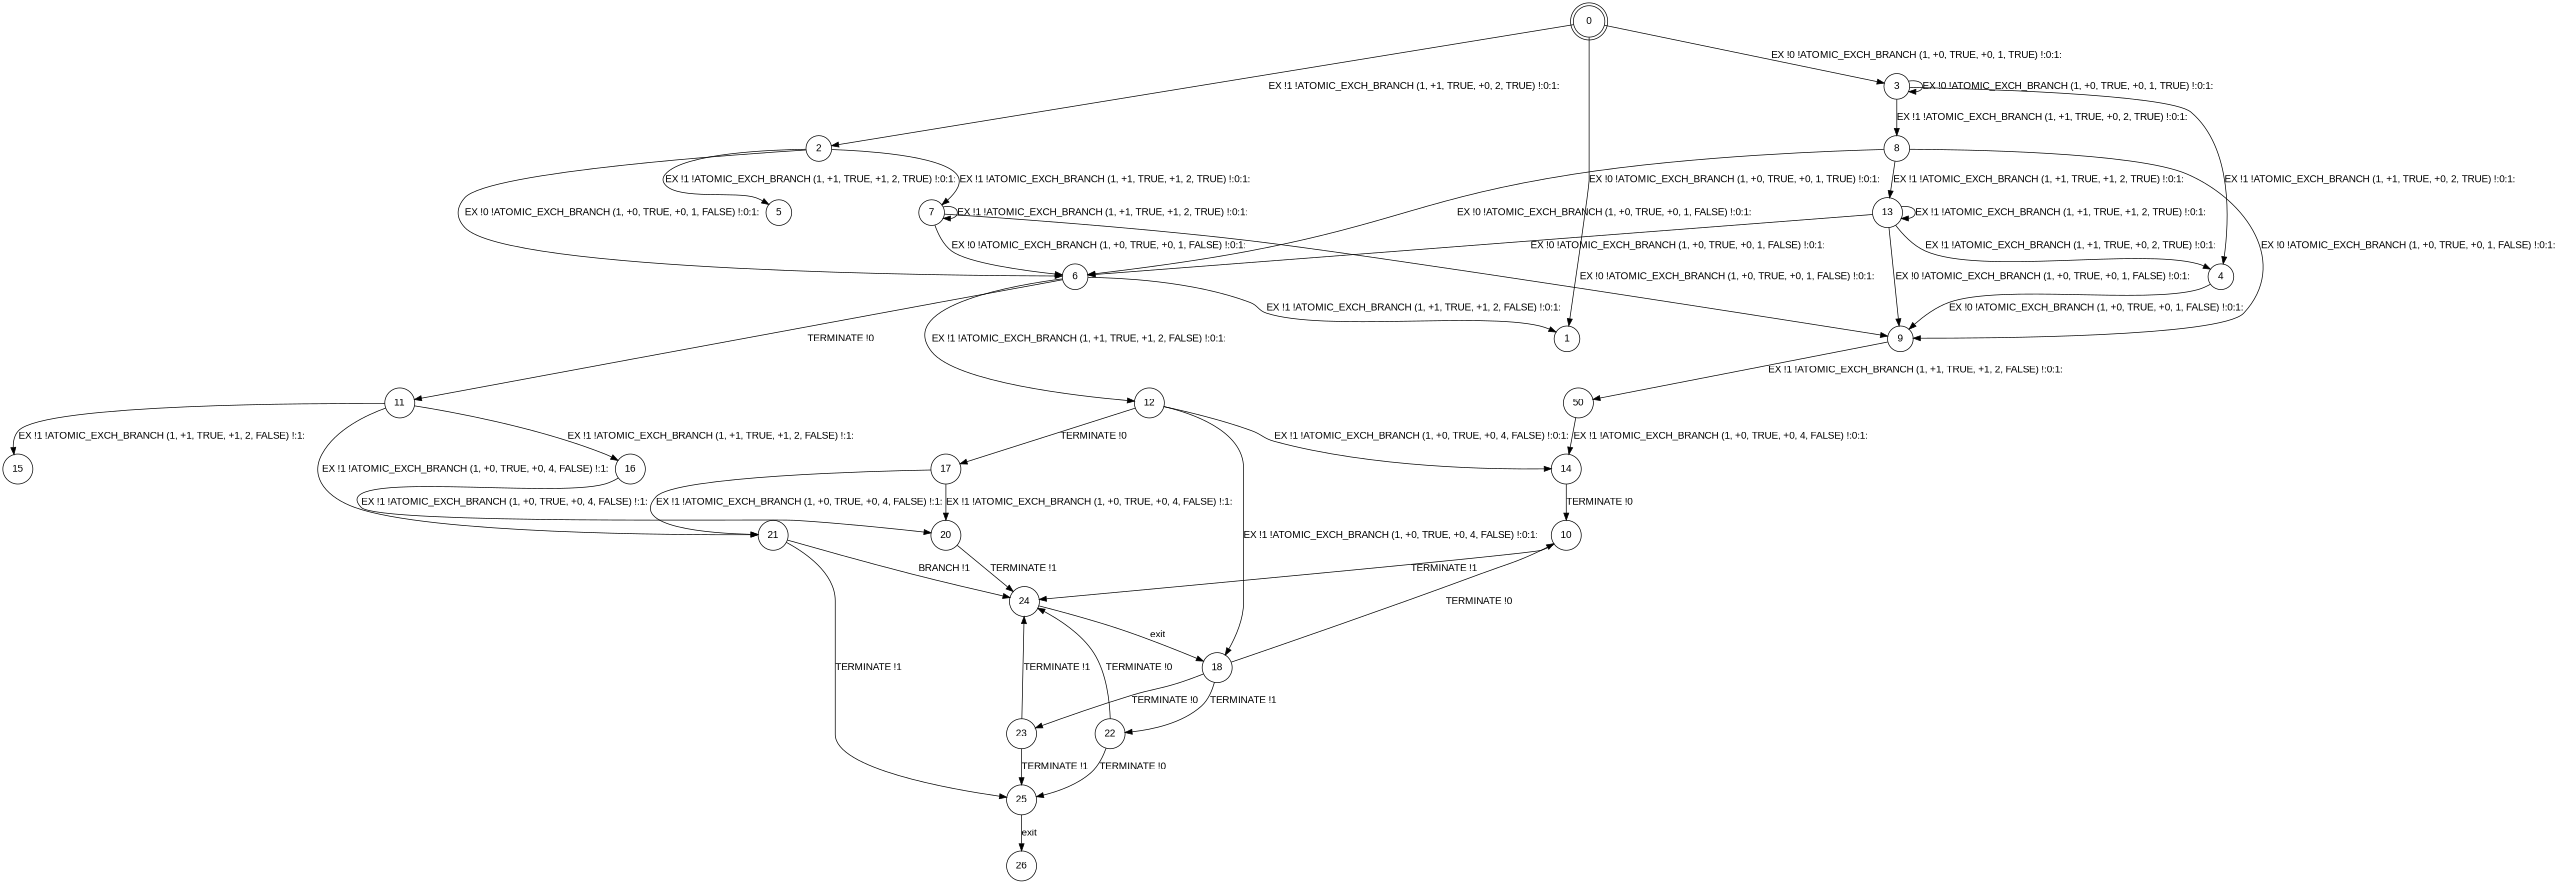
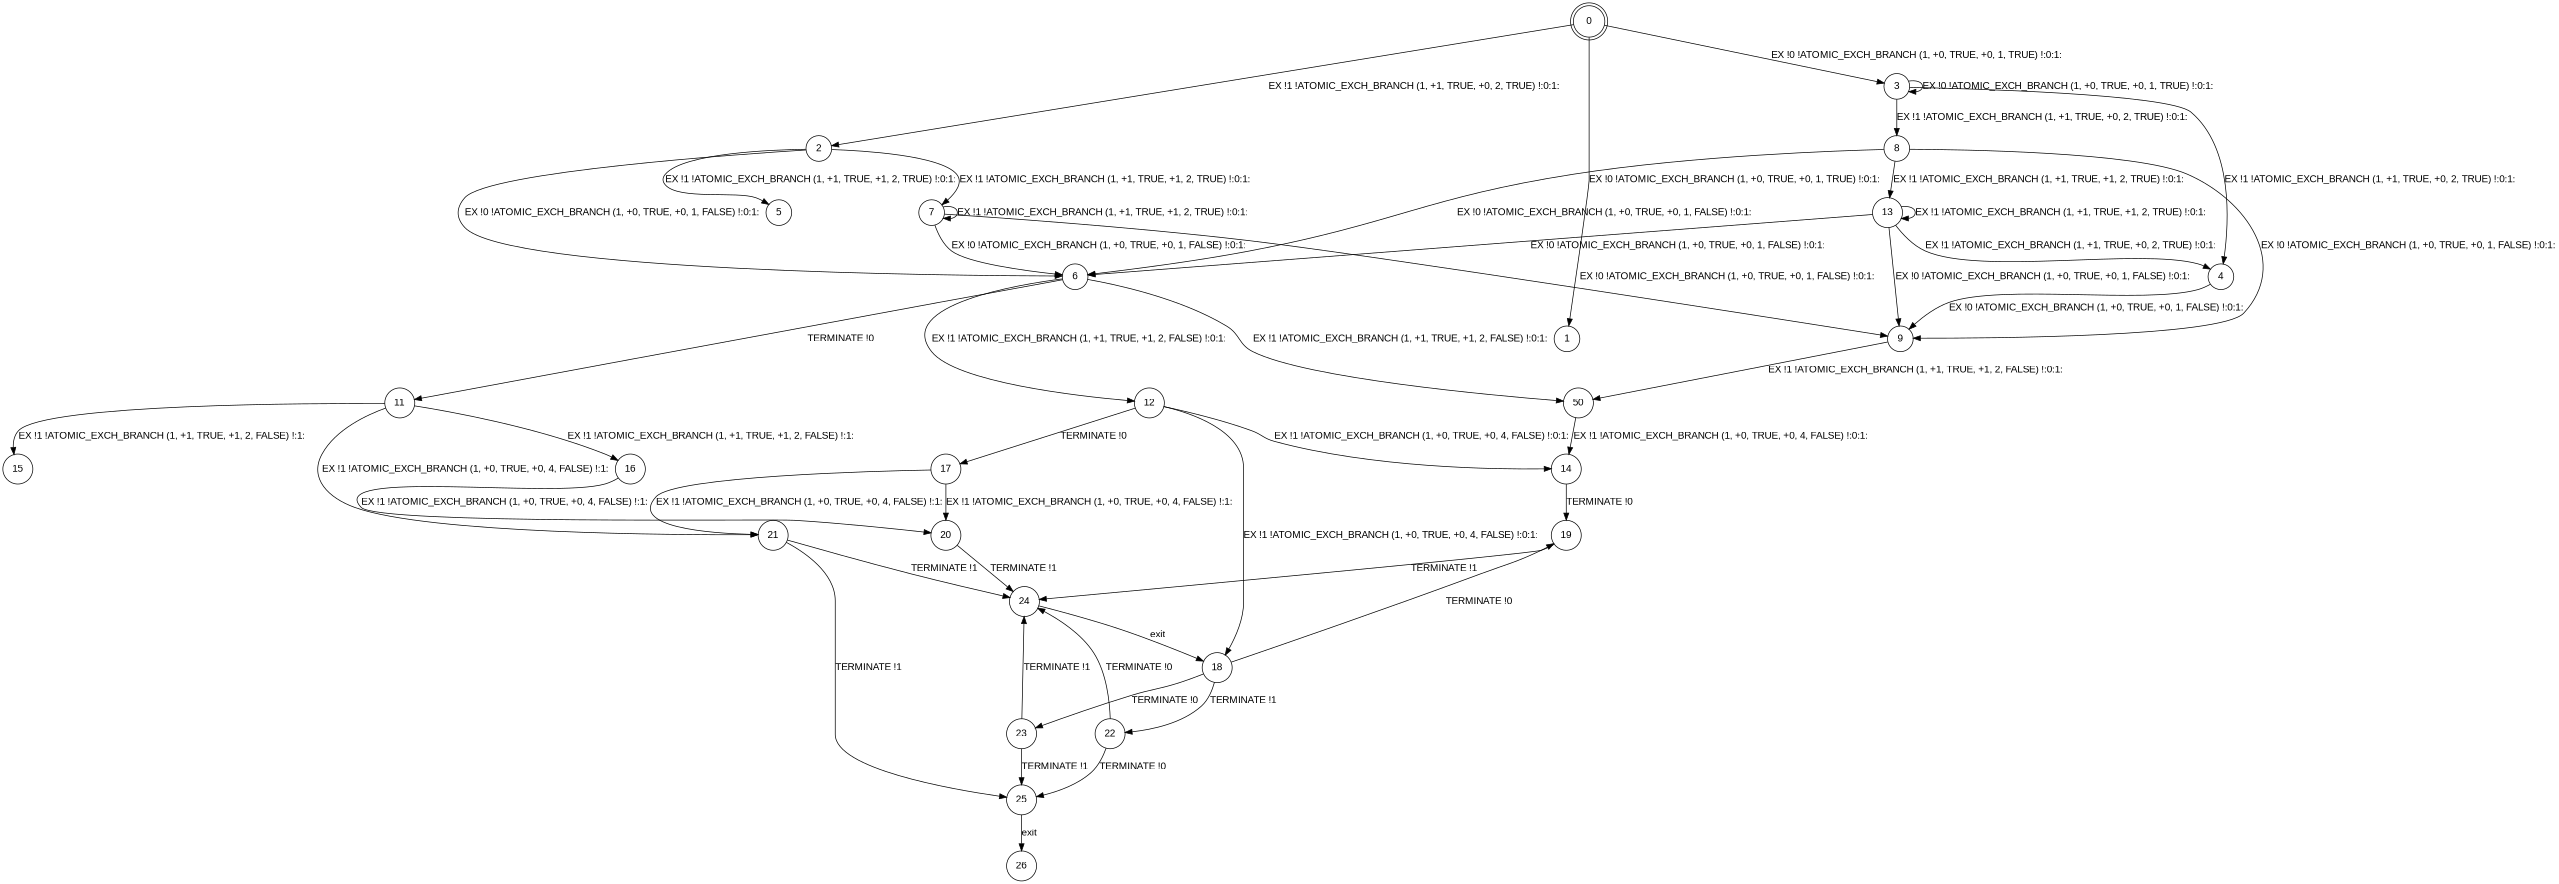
  digraph {
    fontname="Liberation Sans"
    node [fontname="Liberation Sans" shape=circle]
    edge [fontname="Liberation Sans"]
    0 [peripheries=2]
    1
    2
    3
    5
    6
    7
    4
    8
    9
    n11 [label=50]
    11
    12
    13
    14
    15
    16
    21
    17
    18
-   19 [label=10]
+   19
    20
    22
    23
    24
    25
    26
    0 -> 1 [label="EX !0 !ATOMIC_EXCH_BRANCH (1, +0, TRUE, +0, 1, TRUE) !:0:1:"]
    0 -> 2 [label="EX !1 !ATOMIC_EXCH_BRANCH (1, +1, TRUE, +0, 2, TRUE) !:0:1:"]
    0 -> 3 [label="EX !0 !ATOMIC_EXCH_BRANCH (1, +0, TRUE, +0, 1, TRUE) !:0:1:"]
    2 -> 5 [label="EX !1 !ATOMIC_EXCH_BRANCH (1, +1, TRUE, +1, 2, TRUE) !:0:1:"]
    2 -> 6 [label="EX !0 !ATOMIC_EXCH_BRANCH (1, +0, TRUE, +0, 1, FALSE) !:0:1:"]
    2 -> 7 [label="EX !1 !ATOMIC_EXCH_BRANCH (1, +1, TRUE, +1, 2, TRUE) !:0:1:"]
    3 -> 3 [label="EX !0 !ATOMIC_EXCH_BRANCH (1, +0, TRUE, +0, 1, TRUE) !:0:1:"]
    3 -> 4 [label="EX !1 !ATOMIC_EXCH_BRANCH (1, +1, TRUE, +0, 2, TRUE) !:0:1:"]
    3 -> 8 [label="EX !1 !ATOMIC_EXCH_BRANCH (1, +1, TRUE, +0, 2, TRUE) !:0:1:"]
-   6 -> 1 [label="EX !1 !ATOMIC_EXCH_BRANCH (1, +1, TRUE, +1, 2, FALSE) !:0:1:"]
+   6 -> n11 [label="EX !1 !ATOMIC_EXCH_BRANCH (1, +1, TRUE, +1, 2, FALSE) !:0:1:"]
    6 -> 11 [label="TERMINATE !0"]
    6 -> 12 [label="EX !1 !ATOMIC_EXCH_BRANCH (1, +1, TRUE, +1, 2, FALSE) !:0:1:"]
    7 -> 6 [label="EX !0 !ATOMIC_EXCH_BRANCH (1, +0, TRUE, +0, 1, FALSE) !:0:1:"]
    7 -> 7 [label="EX !1 !ATOMIC_EXCH_BRANCH (1, +1, TRUE, +1, 2, TRUE) !:0:1:"]
    7 -> 9 [label="EX !0 !ATOMIC_EXCH_BRANCH (1, +0, TRUE, +0, 1, FALSE) !:0:1:"]
    4 -> 9 [label="EX !0 !ATOMIC_EXCH_BRANCH (1, +0, TRUE, +0, 1, FALSE) !:0:1:"]
    8 -> 6 [label="EX !0 !ATOMIC_EXCH_BRANCH (1, +0, TRUE, +0, 1, FALSE) !:0:1:"]
    8 -> 9 [label="EX !0 !ATOMIC_EXCH_BRANCH (1, +0, TRUE, +0, 1, FALSE) !:0:1:"]
    8 -> 13 [label="EX !1 !ATOMIC_EXCH_BRANCH (1, +1, TRUE, +1, 2, TRUE) !:0:1:"]
    9 -> n11 [label="EX !1 !ATOMIC_EXCH_BRANCH (1, +1, TRUE, +1, 2, FALSE) !:0:1:"]
    n11 -> 14 [label="EX !1 !ATOMIC_EXCH_BRANCH (1, +0, TRUE, +0, 4, FALSE) !:0:1:"]
    11 -> 15 [label="EX !1 !ATOMIC_EXCH_BRANCH (1, +1, TRUE, +1, 2, FALSE) !:1:"]
    11 -> 16 [label="EX !1 !ATOMIC_EXCH_BRANCH (1, +1, TRUE, +1, 2, FALSE) !:1:"]
    11 -> 21 [label="EX !1 !ATOMIC_EXCH_BRANCH (1, +0, TRUE, +0, 4, FALSE) !:1:"]
    12 -> 14 [label="EX !1 !ATOMIC_EXCH_BRANCH (1, +0, TRUE, +0, 4, FALSE) !:0:1:"]
    12 -> 17 [label="TERMINATE !0"]
    12 -> 18 [label="EX !1 !ATOMIC_EXCH_BRANCH (1, +0, TRUE, +0, 4, FALSE) !:0:1:"]
    13 -> 6 [label="EX !0 !ATOMIC_EXCH_BRANCH (1, +0, TRUE, +0, 1, FALSE) !:0:1:"]
    13 -> 4 [label="EX !1 !ATOMIC_EXCH_BRANCH (1, +1, TRUE, +0, 2, TRUE) !:0:1:"]
    13 -> 9 [label="EX !0 !ATOMIC_EXCH_BRANCH (1, +0, TRUE, +0, 1, FALSE) !:0:1:"]
    13 -> 13 [label="EX !1 !ATOMIC_EXCH_BRANCH (1, +1, TRUE, +1, 2, TRUE) !:0:1:"]
    14 -> 19 [label="TERMINATE !0"]
    16 -> 20 [label="EX !1 !ATOMIC_EXCH_BRANCH (1, +0, TRUE, +0, 4, FALSE) !:1:"]
-   21 -> 24 [label="BRANCH !1"]
+   21 -> 24 [label="TERMINATE !1"]
    21 -> 25 [label="TERMINATE !1"]
    17 -> 21 [label="EX !1 !ATOMIC_EXCH_BRANCH (1, +0, TRUE, +0, 4, FALSE) !:1:"]
    17 -> 20 [label="EX !1 !ATOMIC_EXCH_BRANCH (1, +0, TRUE, +0, 4, FALSE) !:1:"]
    18 -> 19 [label="TERMINATE !0"]
    18 -> 22 [label="TERMINATE !1"]
    18 -> 23 [label="TERMINATE !0"]
    19 -> 24 [label="TERMINATE !1"]
    20 -> 24 [label="TERMINATE !1"]
    22 -> 24 [label="TERMINATE !0"]
    22 -> 25 [label="TERMINATE !0"]
    23 -> 24 [label="TERMINATE !1"]
    23 -> 25 [label="TERMINATE !1"]
    24 -> 18 [label=exit]
    25 -> 26 [label=exit]
  }
